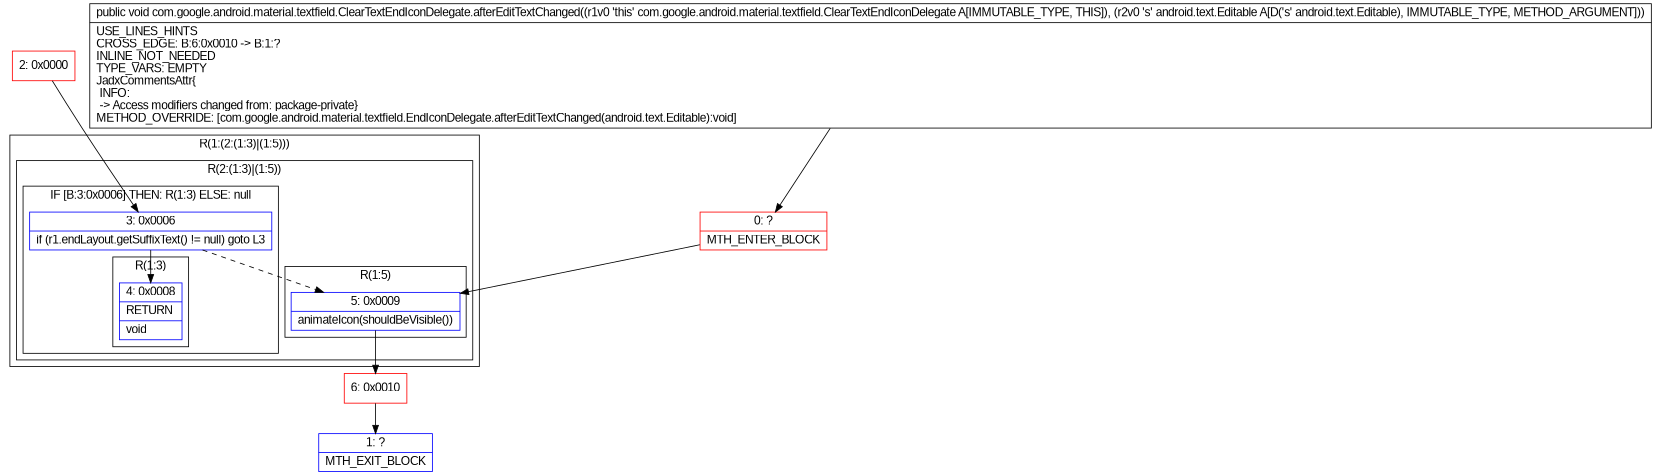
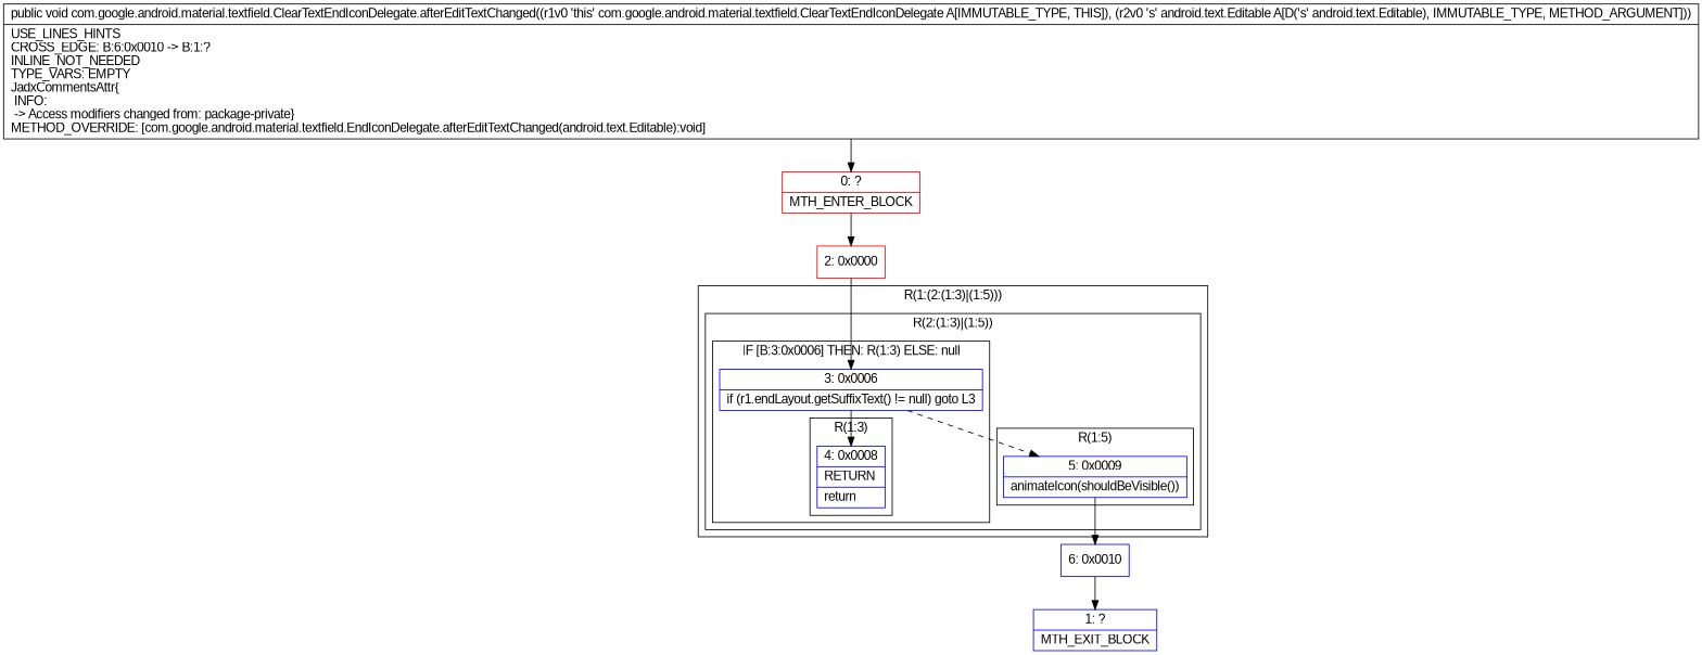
  digraph {
    fontname="Liberation Sans"
    node [color=blue fontname="Liberation Sans" shape=record]
    edge [fontname="Liberation Sans"]
-   n1 [label="{4\:\ 0x0008|RETURN\l|void\l}"]
+   n1 [label="{4\:\ 0x0008|RETURN\l|return\l}"]
    n2 [label="{3\:\ 0x0006|if (r1.endLayout.getSuffixText() != null) goto L3\l}"]
    n3 [label="{5\:\ 0x0009|animateIcon(shouldBeVisible())\l}"]
-   n4 [color=red label="{6\:\ 0x0010}"]
+   n4 [label="{6\:\ 0x0010}"]
    n5 [label="{1\:\ ?|MTH_EXIT_BLOCK\l}"]
    n6 [color=red label="{0\:\ ?|MTH_ENTER_BLOCK\l}"]
    n7 [color=red label="{2\:\ 0x0000}"]
    n8 [label="{public void com.google.android.material.textfield.ClearTextEndIconDelegate.afterEditTextChanged((r1v0 'this' com.google.android.material.textfield.ClearTextEndIconDelegate A[IMMUTABLE_TYPE, THIS]), (r2v0 's' android.text.Editable A[D('s' android.text.Editable), IMMUTABLE_TYPE, METHOD_ARGUMENT]))  | USE_LINES_HINTS\lCROSS_EDGE: B:6:0x0010 \-\> B:1:?\lINLINE_NOT_NEEDED\lTYPE_VARS: EMPTY\lJadxCommentsAttr\{\l INFO: \l \-\> Access modifiers changed from: package\-private\}\lMETHOD_OVERRIDE: [com.google.android.material.textfield.EndIconDelegate.afterEditTextChanged(android.text.Editable):void]\l}" color=""]
    subgraph cluster_1 {
      label="R(1:(2:(1:3)|(1:5)))"
      subgraph cluster_2 {
        label="R(2:(1:3)|(1:5))"
        subgraph cluster_3 {
          label="IF [B:3:0x0006] THEN: R(1:3) ELSE: null"
          n2
          subgraph cluster_4 {
            label="R(1:3)"
            n1
          }
        }
        subgraph cluster_5 {
          label="R(1:5)"
          n3
        }
      }
    }
    n2 -> n1
    n2 -> n3 [style=dashed]
    n3 -> n4
    n4 -> n5
-   n6 -> n3
+   n6 -> n7
    n7 -> n2
    n8 -> n6
  }
